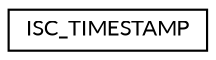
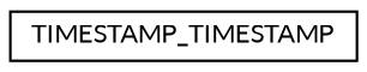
  digraph {
    rankdir=TB
    fontname=Lato
-   n1 [color=black fillcolor=white fontname=Lato fontsize=10 height=0.2 label=ISC_TIMESTAMP shape=record style=filled width=0.4]
+   n1 [color=black fillcolor=white fontname=Lato fontsize=10 height=0.2 label=TIMESTAMP_TIMESTAMP shape=record style=filled width=0.4]
  }
